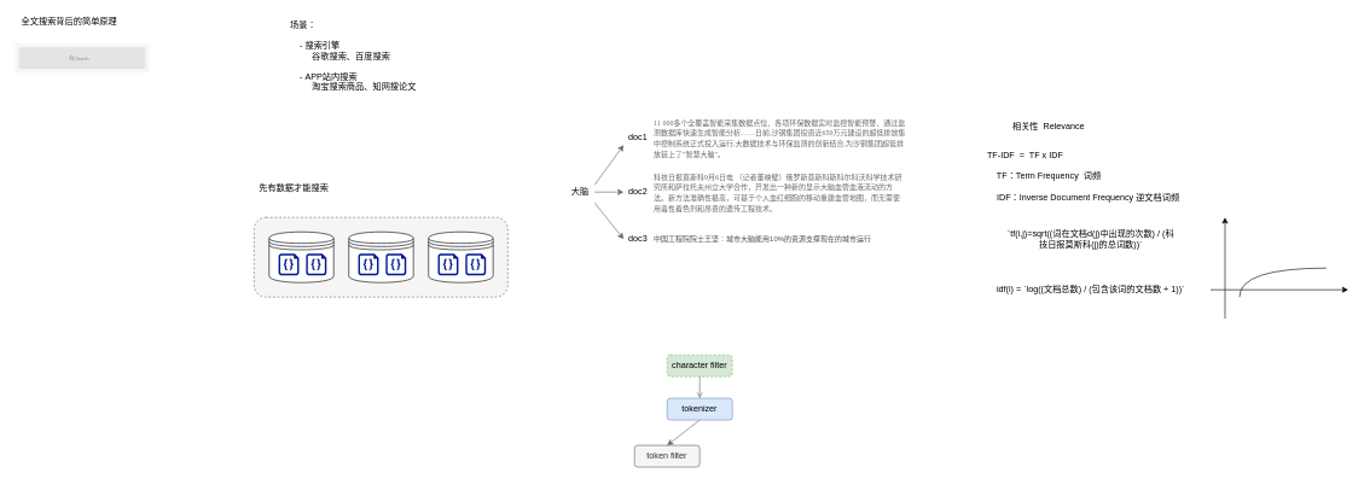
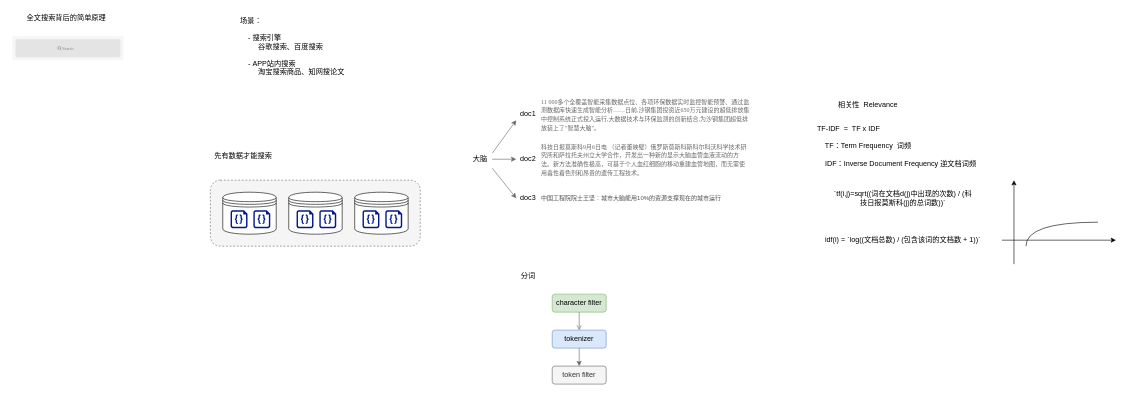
  <mxCell id="0" />
  <mxCell id="1" parent="0" />
  <mxCell id="2" value="" style="rounded=1;whiteSpace=wrap;html=1;align=left;fillColor=#f5f5f5;strokeColor=#666666;fontColor=#333333;dashed=1;" vertex="1" parent="1"><mxGeometry x="350" y="300" width="350" height="110" as="geometry" /></mxCell>
  <mxCell id="3" value="" style="shape=datastore;whiteSpace=wrap;html=1;align=left;" vertex="1" parent="1"><mxGeometry x="370.68" y="320" width="89.1" height="70" as="geometry" /></mxCell>
  <mxCell id="4" value="" style="shape=rect;fillColor=#F6F6F6;strokeColor=none;" vertex="1" parent="1"><mxGeometry x="20" y="60" width="185" height="40" as="geometry" /></mxCell>
  <mxCell id="5" value="" style="html=1;strokeWidth=1;shadow=0;dashed=0;shape=mxgraph.ios7ui.marginRect;rx=3;ry=3;rectMargin=5;fillColor=#E4E4E4;strokeColor=none;" vertex="1" parent="4"><mxGeometry width="185.0" height="40" as="geometry" /></mxCell>
  <mxCell id="6" value="Search" style="shape=mxgraph.ios7.icons.looking_glass;strokeColor=#878789;fillColor=none;fontColor=#878789;labelPosition=right;verticalLabelPosition=middle;align=left;verticalAlign=middle;fontSize=6;fontStyle=0;spacingTop=2;" vertex="1" parent="4"><mxGeometry x="0.5" y="0.5" width="6" height="6" relative="1" as="geometry"><mxPoint x="-17" y="-3" as="offset" /></mxGeometry></mxCell>
- <mxCell id="7" value="全文搜索背后的简单原理" style="text;html=1;strokeColor=none;fillColor=none;align=center;verticalAlign=middle;whiteSpace=wrap;rounded=0;" vertex="1" parent="1"><mxGeometry x="5" y="20" width="180" height="20" as="geometry" /></mxCell>
+ <mxCell id="7" value="全文搜索背后的简单原理" style="text;html=1;strokeColor=none;fillColor=none;align=center;verticalAlign=middle;whiteSpace=wrap;rounded=0;" vertex="1" parent="1"><mxGeometry x="20" y="20" width="180" height="20" as="geometry" /></mxCell>
  <mxCell id="8" value="场景：&lt;br&gt;&lt;br&gt;&amp;nbsp; &amp;nbsp; - 搜索引擎&lt;br&gt;&amp;nbsp; &amp;nbsp; &amp;nbsp; &amp;nbsp; &amp;nbsp;谷歌搜索、百度搜索&lt;br&gt;&amp;nbsp;&lt;br&gt;&amp;nbsp; &amp;nbsp; - APP站内搜索&lt;br&gt;&amp;nbsp; &amp;nbsp; &amp;nbsp; &amp;nbsp; &amp;nbsp;淘宝搜索商品、知网搜论文" style="text;html=1;strokeColor=none;fillColor=none;align=left;verticalAlign=top;whiteSpace=wrap;rounded=0;" vertex="1" parent="1"><mxGeometry x="397.78" y="20" width="220" height="150" as="geometry" /></mxCell>
  <mxCell id="9" value="" style="aspect=fixed;pointerEvents=1;shadow=0;dashed=0;html=1;strokeColor=none;labelPosition=center;verticalLabelPosition=bottom;verticalAlign=top;align=center;fillColor=#00188D;shape=mxgraph.azure.code_file" vertex="1" parent="1"><mxGeometry x="383.68" y="350" width="28.2" height="30" as="geometry" /></mxCell>
  <mxCell id="10" value="" style="aspect=fixed;pointerEvents=1;shadow=0;dashed=0;html=1;strokeColor=none;labelPosition=center;verticalLabelPosition=bottom;verticalAlign=top;align=center;fillColor=#00188D;shape=mxgraph.azure.code_file" vertex="1" parent="1"><mxGeometry x="421.68" y="350" width="28.2" height="30" as="geometry" /></mxCell>
  <mxCell id="11" value="先有数据才能搜索" style="text;html=1;strokeColor=none;fillColor=none;align=center;verticalAlign=middle;whiteSpace=wrap;rounded=0;" vertex="1" parent="1"><mxGeometry x="350" y="250" width="110" height="20" as="geometry" /></mxCell>
  <mxCell id="12" value="" style="shape=datastore;whiteSpace=wrap;html=1;align=left;" vertex="1" parent="1"><mxGeometry x="480.68" y="320" width="89.1" height="70" as="geometry" /></mxCell>
  <mxCell id="13" value="" style="aspect=fixed;pointerEvents=1;shadow=0;dashed=0;html=1;strokeColor=none;labelPosition=center;verticalLabelPosition=bottom;verticalAlign=top;align=center;fillColor=#00188D;shape=mxgraph.azure.code_file" vertex="1" parent="1"><mxGeometry x="493.68" y="350" width="28.2" height="30" as="geometry" /></mxCell>
  <mxCell id="14" value="" style="aspect=fixed;pointerEvents=1;shadow=0;dashed=0;html=1;strokeColor=none;labelPosition=center;verticalLabelPosition=bottom;verticalAlign=top;align=center;fillColor=#00188D;shape=mxgraph.azure.code_file" vertex="1" parent="1"><mxGeometry x="531.68" y="350" width="28.2" height="30" as="geometry" /></mxCell>
  <mxCell id="15" value="" style="shape=datastore;whiteSpace=wrap;html=1;align=left;" vertex="1" parent="1"><mxGeometry x="590.68" y="320" width="89.1" height="70" as="geometry" /></mxCell>
  <mxCell id="16" value="" style="aspect=fixed;pointerEvents=1;shadow=0;dashed=0;html=1;strokeColor=none;labelPosition=center;verticalLabelPosition=bottom;verticalAlign=top;align=center;fillColor=#00188D;shape=mxgraph.azure.code_file" vertex="1" parent="1"><mxGeometry x="603.68" y="350" width="28.2" height="30" as="geometry" /></mxCell>
  <mxCell id="17" value="" style="aspect=fixed;pointerEvents=1;shadow=0;dashed=0;html=1;strokeColor=none;labelPosition=center;verticalLabelPosition=bottom;verticalAlign=top;align=center;fillColor=#00188D;shape=mxgraph.azure.code_file" vertex="1" parent="1"><mxGeometry x="641.68" y="350" width="28.2" height="30" as="geometry" /></mxCell>
  <mxCell id="18" value="&lt;span style=&quot;color: rgb(102, 102, 102); font-family: &amp;quot;microsoft yahei&amp;quot;; background-color: rgb(255, 255, 255);&quot;&gt;&lt;font style=&quot;font-size: 10px&quot;&gt;11 000多个全覆盖智能采集数据点位、各项环保数据实时监控智能预警、通过监测数据库快速生成智能分析……日前,沙钢集团投资近650万元建设的超低排放集中控制系统正式投入运行,大数据技术与环保监测的创新结合,为沙钢集团超低排放装上了&quot;智慧大脑&quot;。&lt;/font&gt;&lt;/span&gt;" style="text;html=1;strokeColor=none;fillColor=none;align=left;verticalAlign=middle;whiteSpace=wrap;rounded=0;dashed=1;" vertex="1" parent="1"><mxGeometry x="900" y="170" width="350" height="40" as="geometry" /></mxCell>
  <mxCell id="19" value="&lt;span style=&quot;color: rgb(102, 102, 102); font-family: &amp;quot;microsoft yahei&amp;quot;; background-color: rgb(255, 255, 255);&quot;&gt;&lt;font style=&quot;font-size: 10px&quot;&gt;科技日报莫斯科9月6日电 （记者董映璧）俄罗斯莫斯科斯科尔科沃科学技术研究所和萨拉托夫州立大学合作，开发出一种新的显示大脑血管血液流动的方法。新方法准确性极高，可基于个人血红细胞的移动重建血管地图，而无需使用毒性着色剂和昂贵的遗传工程技术。&lt;/font&gt;&lt;/span&gt;" style="text;html=1;strokeColor=none;fillColor=none;align=left;verticalAlign=middle;whiteSpace=wrap;rounded=0;dashed=1;" vertex="1" parent="1"><mxGeometry x="900" y="240" width="350" height="50" as="geometry" /></mxCell>
  <mxCell id="20" value="&lt;font style=&quot;font-size: 10px&quot; color=&quot;#4d4d4d&quot;&gt;中国工程院院士王坚：城市大脑能用10%的资源支撑现在的城市运行&lt;/font&gt;" style="text;html=1;strokeColor=none;fillColor=none;align=left;verticalAlign=middle;whiteSpace=wrap;rounded=0;dashed=1;" vertex="1" parent="1"><mxGeometry x="900" y="320" width="350" height="20" as="geometry" /></mxCell>
  <mxCell id="21" value="相关性&amp;nbsp; Relevance" style="text;html=1;strokeColor=none;fillColor=none;align=left;verticalAlign=middle;whiteSpace=wrap;rounded=0;dashed=1;" vertex="1" parent="1"><mxGeometry x="1395" y="160" width="140" height="30" as="geometry" /></mxCell>
  <mxCell id="22" value="TF-IDF&amp;nbsp; =&amp;nbsp; TF x IDF&lt;br&gt;&lt;br&gt;&amp;nbsp; &amp;nbsp; TF：Term Frequency&amp;nbsp; 词频&lt;br&gt;&lt;br&gt;&amp;nbsp; &amp;nbsp; IDF：Inverse Document Frequency 逆文档词频&lt;br&gt;&lt;br&gt;" style="text;html=1;strokeColor=none;fillColor=none;align=left;verticalAlign=top;whiteSpace=wrap;rounded=0;dashed=1;" vertex="1" parent="1"><mxGeometry x="1360" y="200" width="290" height="150" as="geometry" /></mxCell>
  <mxCell id="23" value="`tf(i,j)=sqrt((词在文档d(j)中出现的次数) / (科技日报莫斯科(j)的总词数))`" style="text;html=1;strokeColor=none;fillColor=none;align=center;verticalAlign=middle;whiteSpace=wrap;rounded=0;dashed=1;" vertex="1" parent="1"><mxGeometry x="1385" y="295" width="240" height="70" as="geometry" /></mxCell>
  <mxCell id="24" value="idf(i) = `log((文档总数) / (包含该词的文档数 + 1))`" style="text;html=1;strokeColor=none;fillColor=none;align=center;verticalAlign=middle;whiteSpace=wrap;rounded=0;dashed=1;" vertex="1" parent="1"><mxGeometry x="1350" y="380" width="310" height="40" as="geometry" /></mxCell>
  <mxCell id="25" value="" style="endArrow=classic;html=1;" edge="1" parent="1"><mxGeometry width="50" height="50" relative="1" as="geometry"><mxPoint x="1670" y="400" as="sourcePoint" /><mxPoint x="1860" y="400" as="targetPoint" /></mxGeometry></mxCell>
  <mxCell id="26" value="" style="endArrow=classic;html=1;" edge="1" parent="1"><mxGeometry width="50" height="50" relative="1" as="geometry"><mxPoint x="1690" y="440" as="sourcePoint" /><mxPoint x="1690" y="300" as="targetPoint" /></mxGeometry></mxCell>
  <mxCell id="27" value="" style="endArrow=none;html=1;edgeStyle=orthogonalEdgeStyle;curved=1;" edge="1" parent="1"><mxGeometry width="50" height="50" relative="1" as="geometry"><mxPoint x="1710" y="410" as="sourcePoint" /><mxPoint x="1830" y="370" as="targetPoint" /><Array as="points"><mxPoint x="1710" y="370" /></Array></mxGeometry></mxCell>
  <mxCell id="28" value="大脑" style="text;html=1;strokeColor=none;fillColor=none;align=center;verticalAlign=middle;whiteSpace=wrap;rounded=0;dashed=1;" vertex="1" parent="1"><mxGeometry x="780" y="255" width="40" height="20" as="geometry" /></mxCell>
  <mxCell id="29" value="" style="endArrow=classic;html=1;exitX=1;exitY=0;exitDx=0;exitDy=0;strokeColor=#666666;" edge="1" parent="1" source="28"><mxGeometry width="50" height="50" relative="1" as="geometry"><mxPoint x="960" y="290" as="sourcePoint" /><mxPoint x="860" y="200" as="targetPoint" /></mxGeometry></mxCell>
  <mxCell id="30" value="" style="endArrow=classic;html=1;exitX=1;exitY=0.5;exitDx=0;exitDy=0;strokeColor=#666666;" edge="1" parent="1" source="28"><mxGeometry width="50" height="50" relative="1" as="geometry"><mxPoint x="960" y="290" as="sourcePoint" /><mxPoint x="860" y="265" as="targetPoint" /></mxGeometry></mxCell>
  <mxCell id="31" value="" style="endArrow=classic;html=1;strokeColor=#666666;" edge="1" parent="1"><mxGeometry width="50" height="50" relative="1" as="geometry"><mxPoint x="820" y="280" as="sourcePoint" /><mxPoint x="860" y="330" as="targetPoint" /></mxGeometry></mxCell>
- <mxCell id="33" value="character filter" style="rounded=1;whiteSpace=wrap;html=1;align=center;fillColor=#d5e8d4;strokeColor=#82b366;dashed=1;" vertex="1" parent="1"><mxGeometry x="920" y="490" width="90" height="30" as="geometry" /></mxCell>
+ <mxCell id="32" value="分词" style="text;html=1;strokeColor=none;fillColor=none;align=center;verticalAlign=middle;whiteSpace=wrap;rounded=0;dashed=1;" vertex="1" parent="1"><mxGeometry x="860" y="450" width="40" height="20" as="geometry" /></mxCell>
+ <mxCell id="33" value="character filter" style="rounded=1;whiteSpace=wrap;html=1;align=center;fillColor=#d5e8d4;strokeColor=#82b366;" vertex="1" parent="1"><mxGeometry x="920" y="490" width="90" height="30" as="geometry" /></mxCell>
  <mxCell id="34" value="tokenizer" style="rounded=1;whiteSpace=wrap;html=1;align=center;fillColor=#dae8fc;strokeColor=#6c8ebf;" vertex="1" parent="1"><mxGeometry x="920" y="550" width="90" height="30" as="geometry" /></mxCell>
- <mxCell id="35" value="token filter" style="rounded=1;whiteSpace=wrap;html=1;align=center;fillColor=#f5f5f5;strokeColor=#666666;fontColor=#333333;" vertex="1" parent="1"><mxGeometry x="875" y="615" width="90" height="30" as="geometry" /></mxCell>
+ <mxCell id="35" value="token filter" style="rounded=1;whiteSpace=wrap;html=1;align=center;fillColor=#f5f5f5;strokeColor=#666666;fontColor=#333333;" vertex="1" parent="1"><mxGeometry x="920" y="610" width="90" height="30" as="geometry" /></mxCell>
  <mxCell id="36" value="" style="endArrow=open;html=1;strokeColor=#666666;exitX=0.5;exitY=1;exitDx=0;exitDy=0;entryX=0.5;entryY=0;entryDx=0;entryDy=0;" edge="1" parent="1" source="33" target="34"><mxGeometry width="50" height="50" relative="1" as="geometry"><mxPoint x="980" y="590" as="sourcePoint" /><mxPoint x="1030" y="540" as="targetPoint" /></mxGeometry></mxCell>
  <mxCell id="37" value="" style="endArrow=classic;html=1;strokeColor=#666666;exitX=0.5;exitY=1;exitDx=0;exitDy=0;entryX=0.5;entryY=0;entryDx=0;entryDy=0;" edge="1" parent="1" source="34" target="35"><mxGeometry width="50" height="50" relative="1" as="geometry"><mxPoint x="980" y="590" as="sourcePoint" /><mxPoint x="1030" y="540" as="targetPoint" /></mxGeometry></mxCell>
  <mxCell id="38" value="doc1" style="text;html=1;strokeColor=none;fillColor=none;align=center;verticalAlign=middle;whiteSpace=wrap;rounded=0;" vertex="1" parent="1"><mxGeometry x="860" y="180" width="40" height="20" as="geometry" /></mxCell>
  <mxCell id="39" value="doc2" style="text;html=1;strokeColor=none;fillColor=none;align=center;verticalAlign=middle;whiteSpace=wrap;rounded=0;" vertex="1" parent="1"><mxGeometry x="860" y="255" width="40" height="20" as="geometry" /></mxCell>
  <mxCell id="40" value="doc3" style="text;html=1;strokeColor=none;fillColor=none;align=center;verticalAlign=middle;whiteSpace=wrap;rounded=0;" vertex="1" parent="1"><mxGeometry x="860" y="320" width="40" height="20" as="geometry" /></mxCell>
